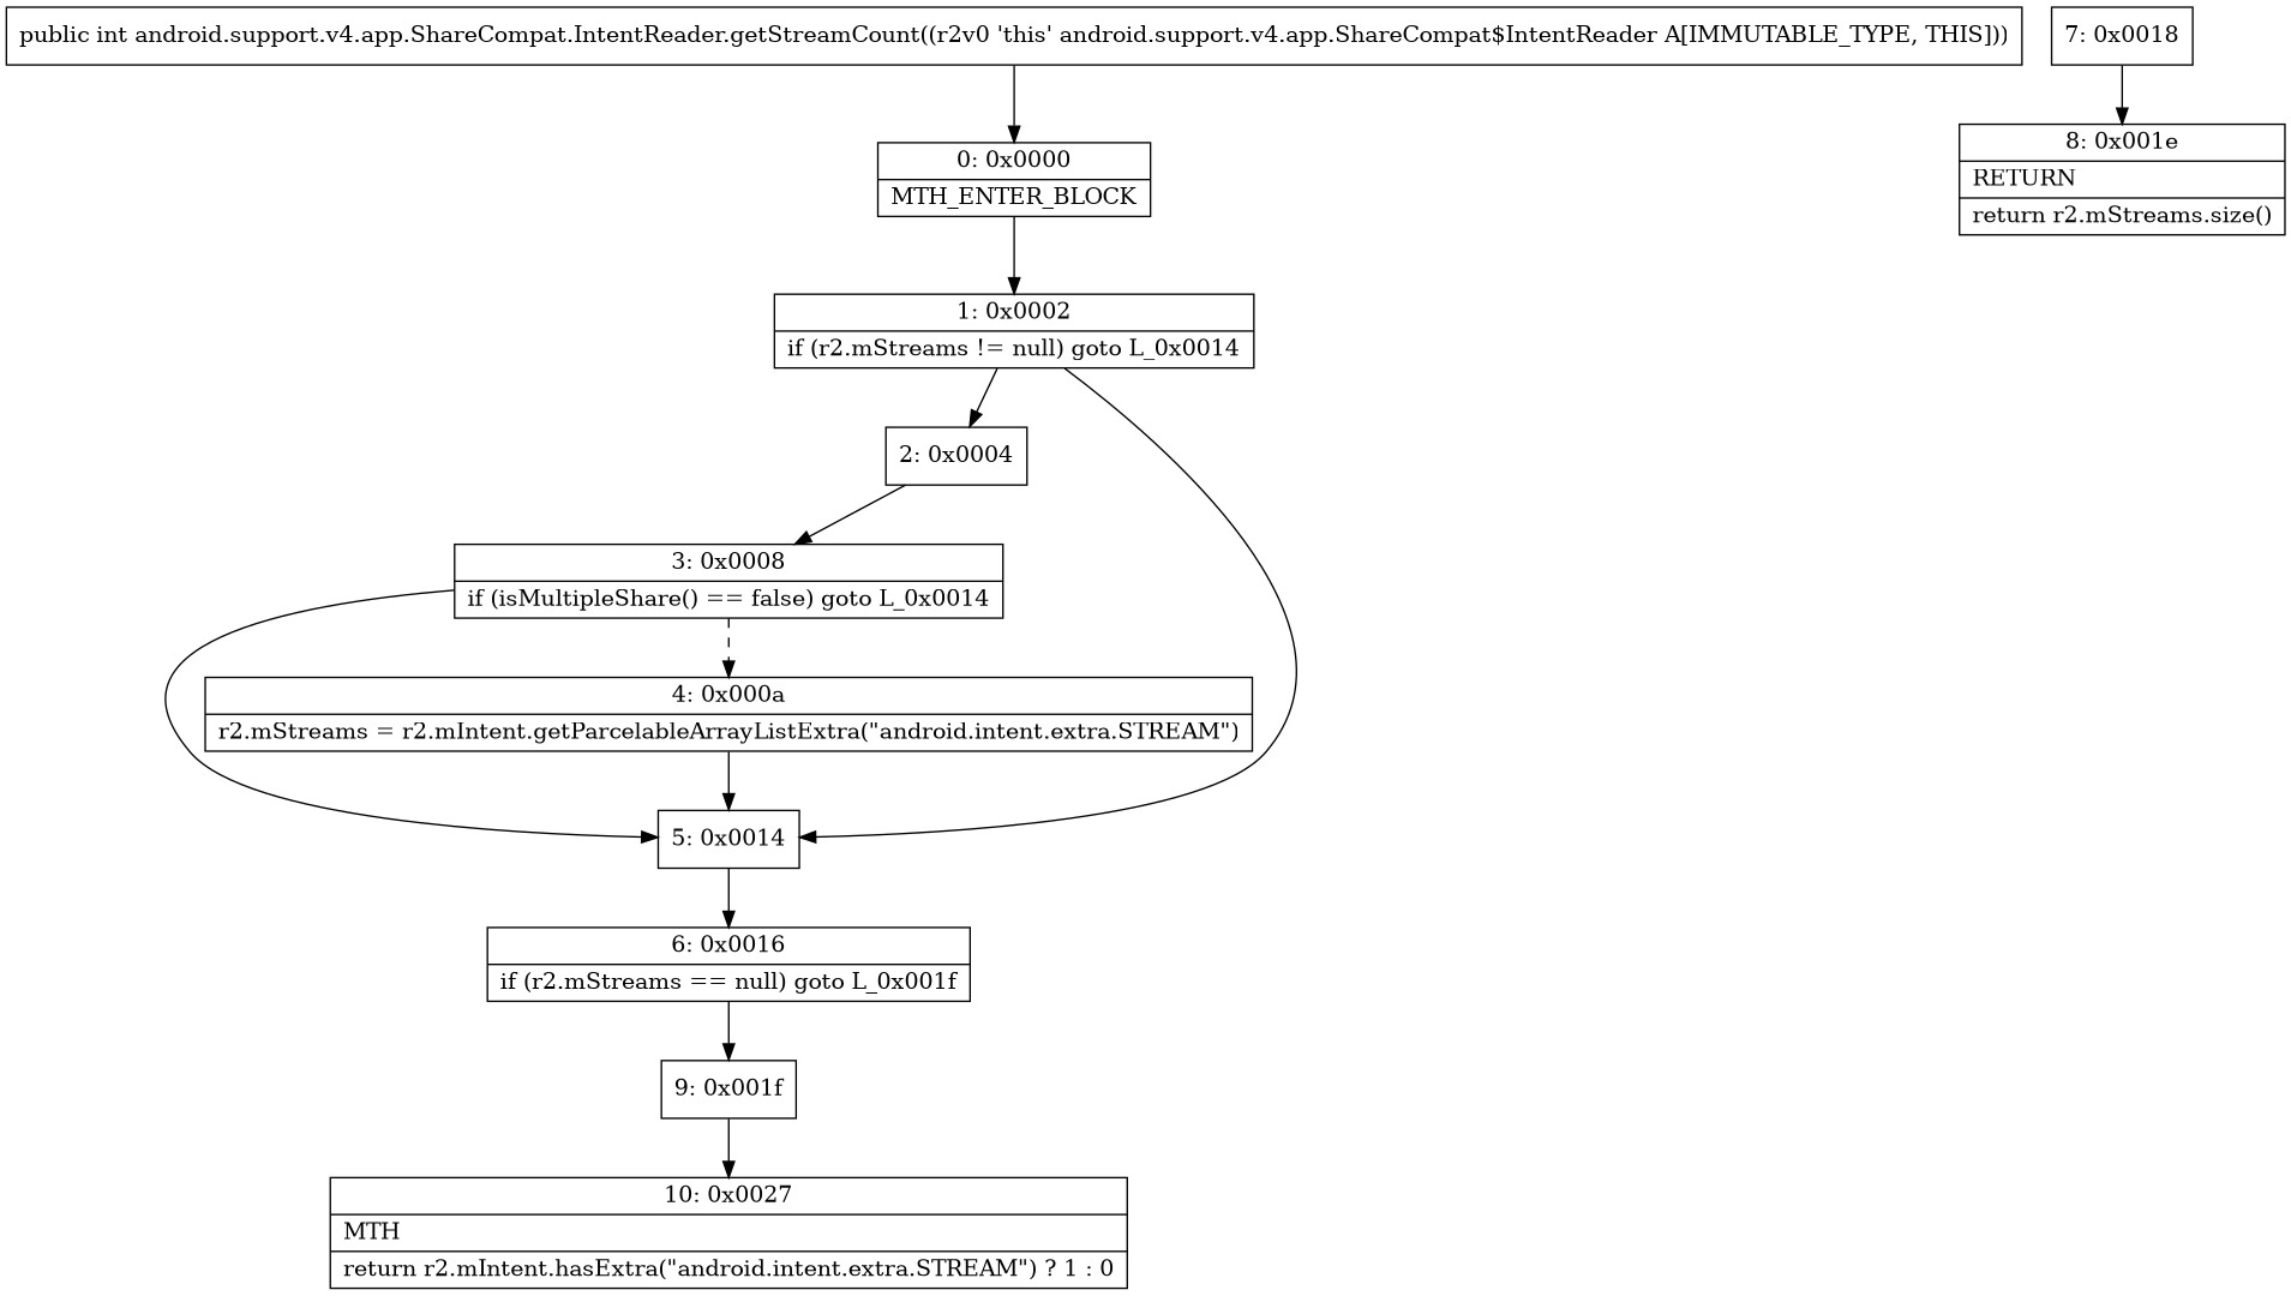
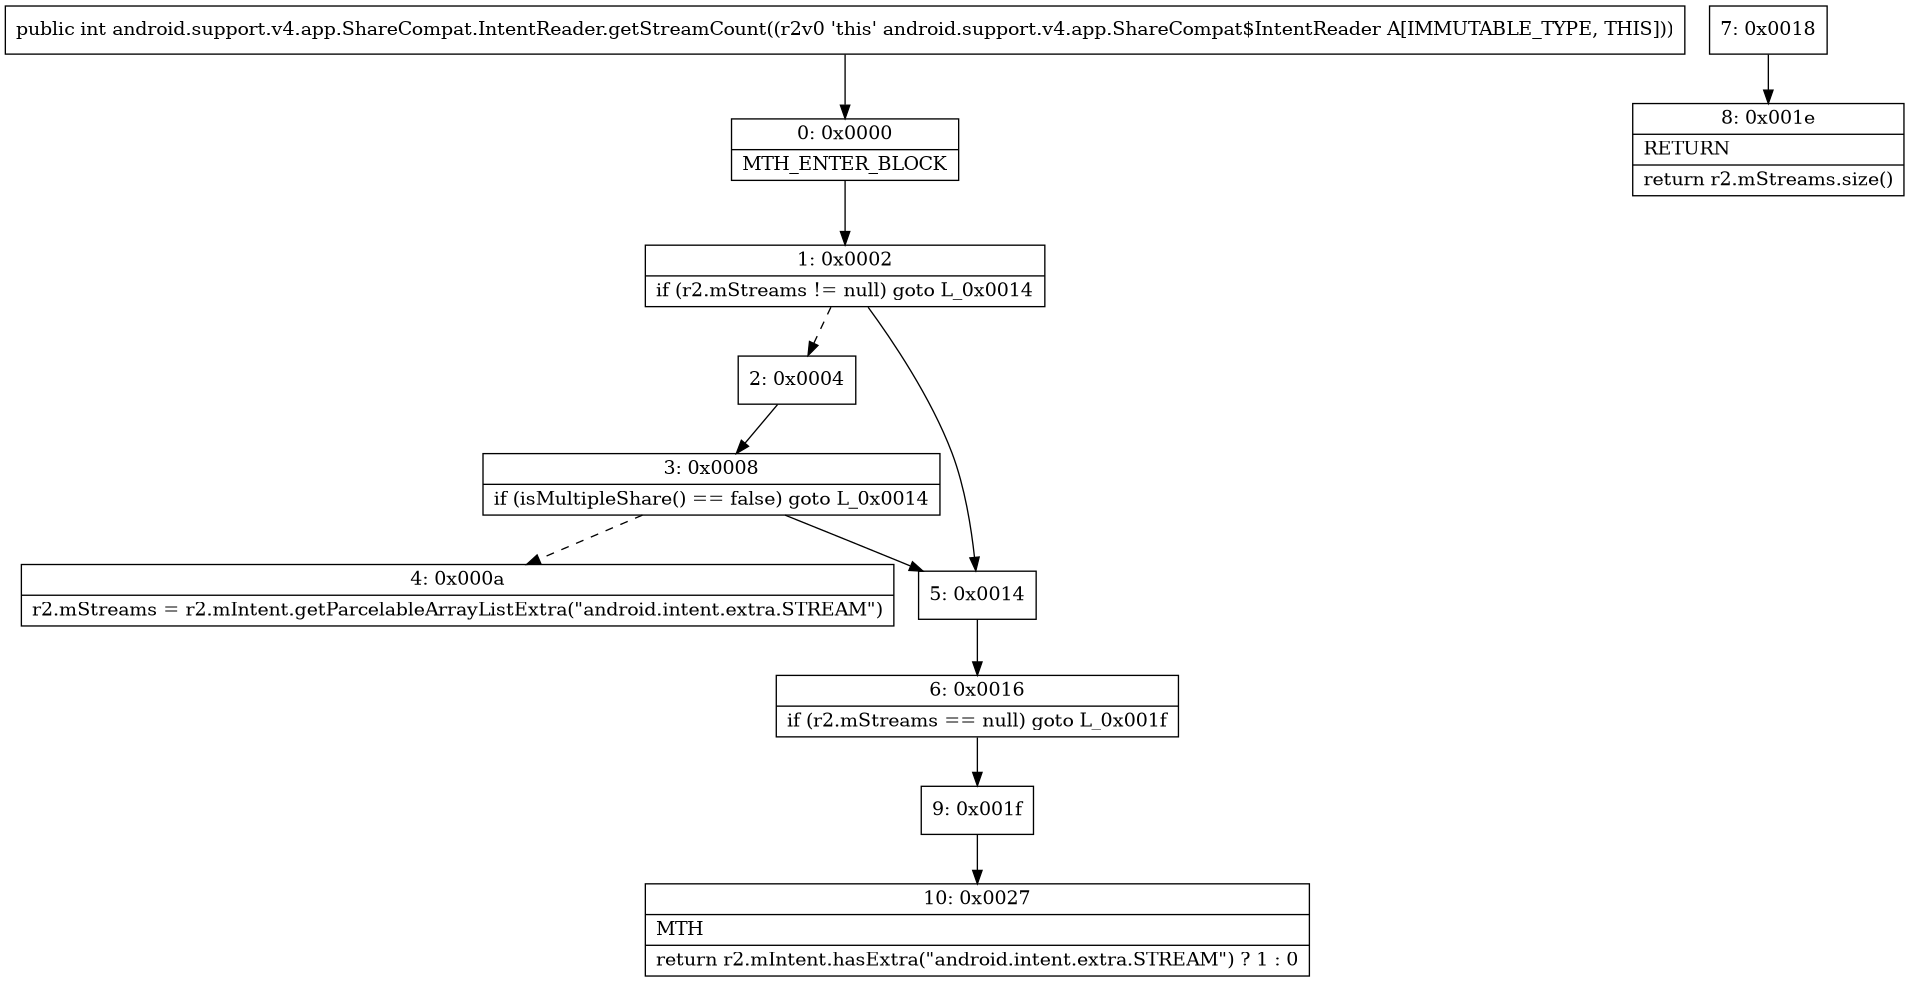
  digraph {
    node [shape=record]
    n1 [label="{0\:\ 0x0000|MTH_ENTER_BLOCK\l}"]
    n2 [label="{1\:\ 0x0002|if (r2.mStreams != null) goto L_0x0014\l}"]
    n3 [label="{2\:\ 0x0004}"]
    n4 [label="{5\:\ 0x0014}"]
    n5 [label="{3\:\ 0x0008|if (isMultipleShare() == false) goto L_0x0014\l}"]
    n6 [label="{6\:\ 0x0016|if (r2.mStreams == null) goto L_0x001f\l}"]
    n7 [label="{4\:\ 0x000a|r2.mStreams = r2.mIntent.getParcelableArrayListExtra(\"android.intent.extra.STREAM\")\l}"]
    n8 [label="{9\:\ 0x001f}"]
    n9 [label="{7\:\ 0x0018}"]
    n10 [label="{8\:\ 0x001e|RETURN\l|return r2.mStreams.size()\l}"]
    n11 [label="{10\:\ 0x0027|MTH\l|return r2.mIntent.hasExtra(\"android.intent.extra.STREAM\") ? 1 : 0\l}"]
    n12 [label="{public int android.support.v4.app.ShareCompat.IntentReader.getStreamCount((r2v0 'this' android.support.v4.app.ShareCompat$IntentReader A[IMMUTABLE_TYPE, THIS])) }"]
    n1 -> n2
-   n2 -> n3 [style=solid]
+   n2 -> n3 [style=dashed]
    n2 -> n4
    n3 -> n5
    n4 -> n6
    n5 -> n4
    n5 -> n7 [style=dashed]
    n6 -> n8
-   n7 -> n4
    n8 -> n11
    n9 -> n10
    n12 -> n1
  }
